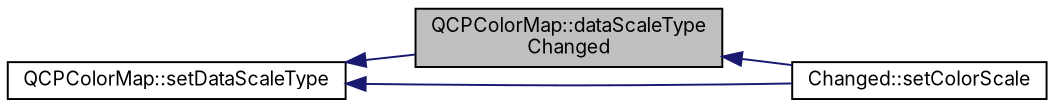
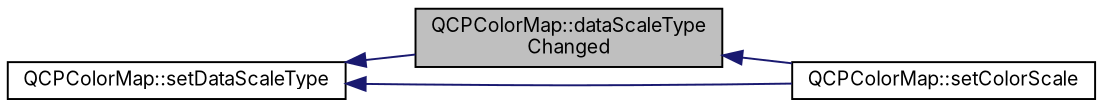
  digraph {
    fontname=Inter
    rankdir=LR
    node [color=black fillcolor=white fontname=Inter fontsize=10 shape=record style=filled]
    edge [color=midnightblue dir=back fontname=Inter fontsize=10 labelfontname=Helvetica labelfontsize=10 style=solid]
    n1 [fillcolor=grey75 fontcolor=black height=0.2 label="QCPColorMap::dataScaleType\lChanged" width=0.4]
-   n2 [height=0.2 label="Changed::setColorScale" width=0.4]
+   n2 [height=0.2 label="QCPColorMap::setColorScale" width=0.4]
    n3 [height=0.2 label="QCPColorMap::setDataScaleType" width=0.4]
    n1 -> n2
    n3 -> n1
    n3 -> n2
  }
